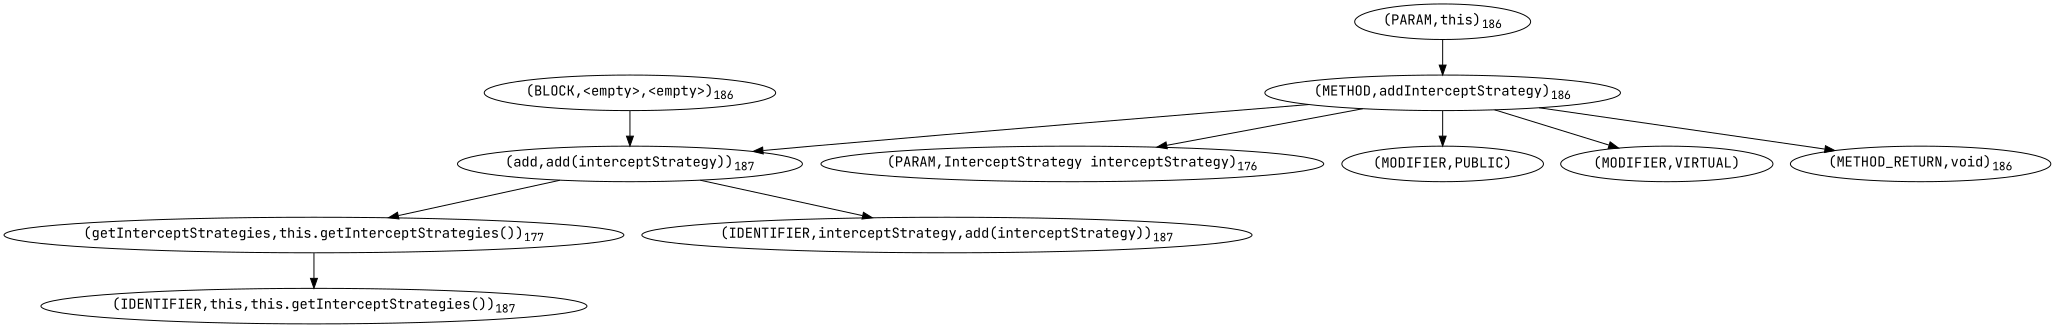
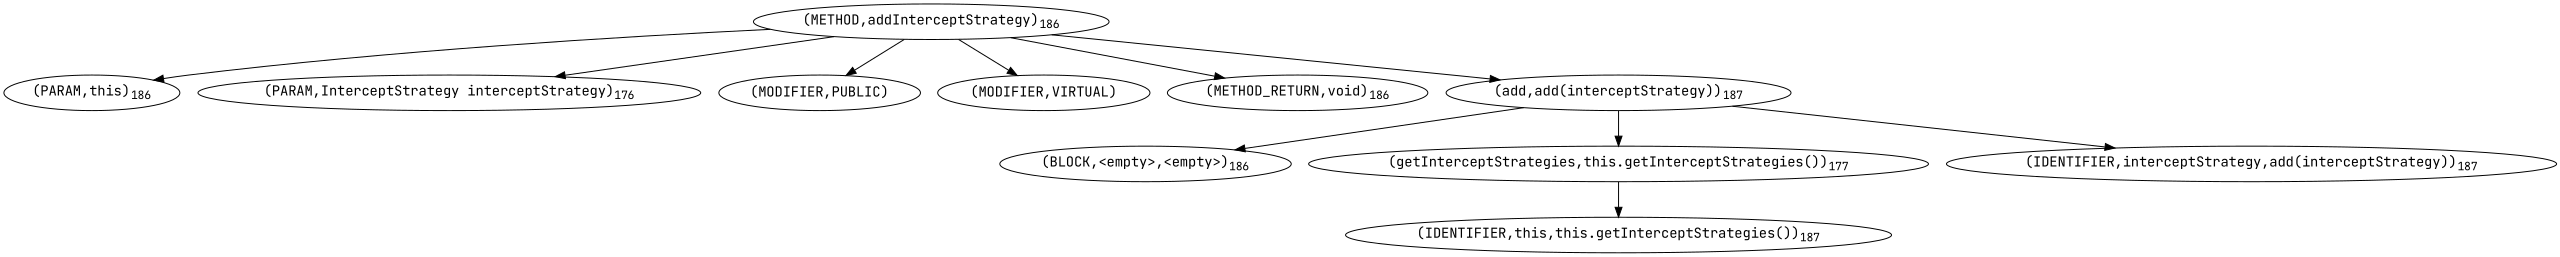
  digraph {
    fontname="JetBrains Mono"
    node [fontname="JetBrains Mono"]
    edge [fontname="JetBrains Mono"]
    n1 [label=<(METHOD,addInterceptStrategy)<SUB>186</SUB>>]
    n2 [label=<(PARAM,this)<SUB>186</SUB>>]
    n3 [label=<(PARAM,InterceptStrategy interceptStrategy)<SUB>176</SUB>>]
    n4 [label=<(MODIFIER,PUBLIC)>]
    n5 [label=<(MODIFIER,VIRTUAL)>]
    n6 [label=<(METHOD_RETURN,void)<SUB>186</SUB>>]
    n7 [label=<(add,add(interceptStrategy))<SUB>187</SUB>>]
    n8 [label=<(BLOCK,&lt;empty&gt;,&lt;empty&gt;)<SUB>186</SUB>>]
    n9 [label=<(getInterceptStrategies,this.getInterceptStrategies())<SUB>177</SUB>>]
    n10 [label=<(IDENTIFIER,interceptStrategy,add(interceptStrategy))<SUB>187</SUB>>]
    n11 [label=<(IDENTIFIER,this,this.getInterceptStrategies())<SUB>187</SUB>>]
-   n2 -> n1
+   n1 -> n2
    n1 -> n3
    n1 -> n4
    n1 -> n5
    n1 -> n6
    n1 -> n7
    n7 -> n9
    n7 -> n10
-   n8 -> n7
+   n7 -> n8
    n9 -> n11
  }
